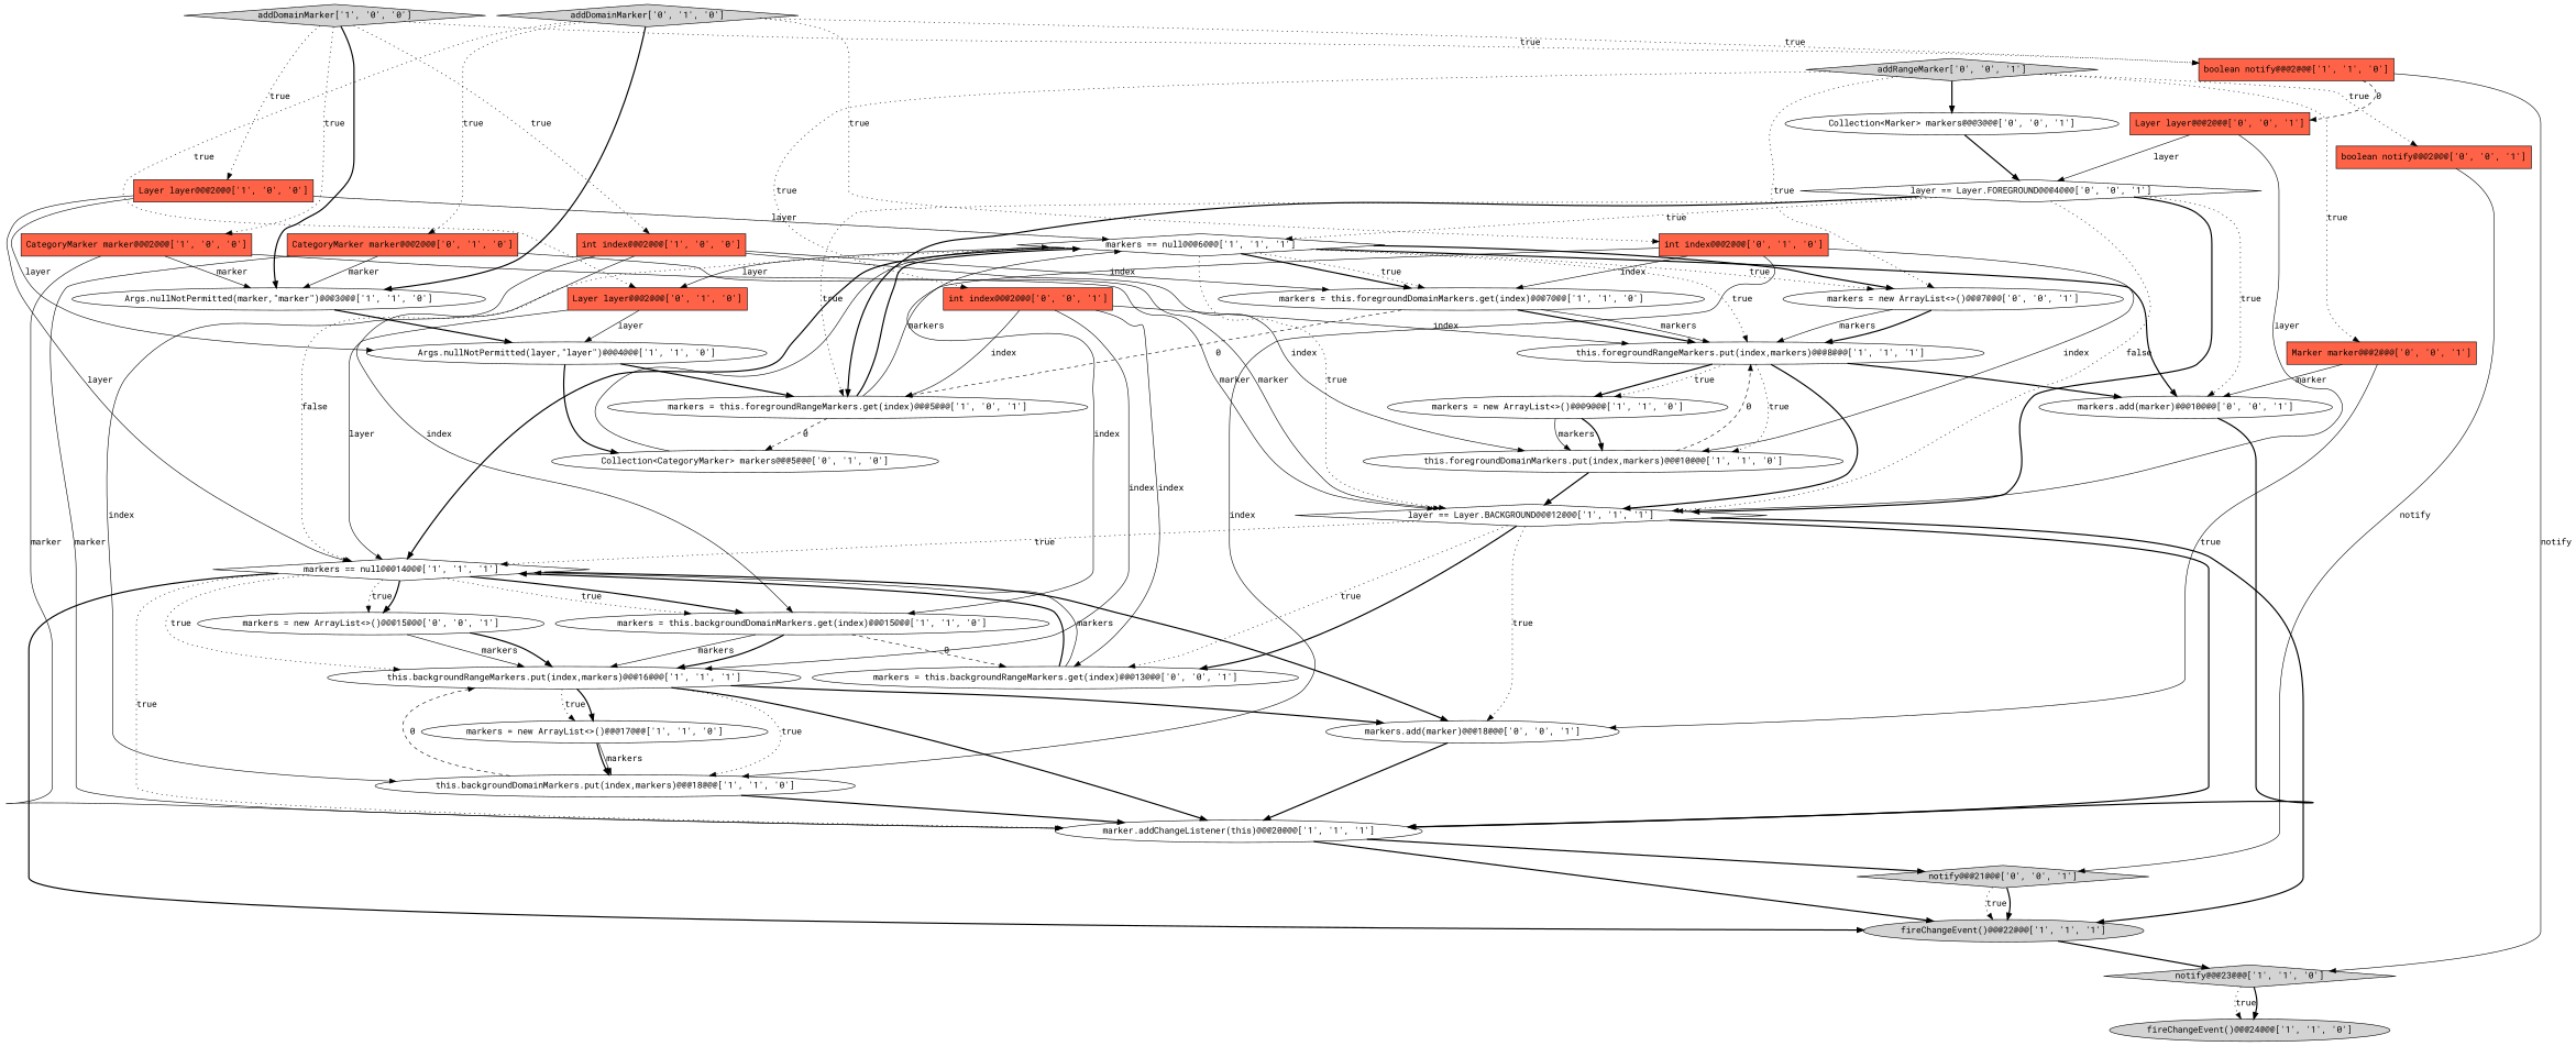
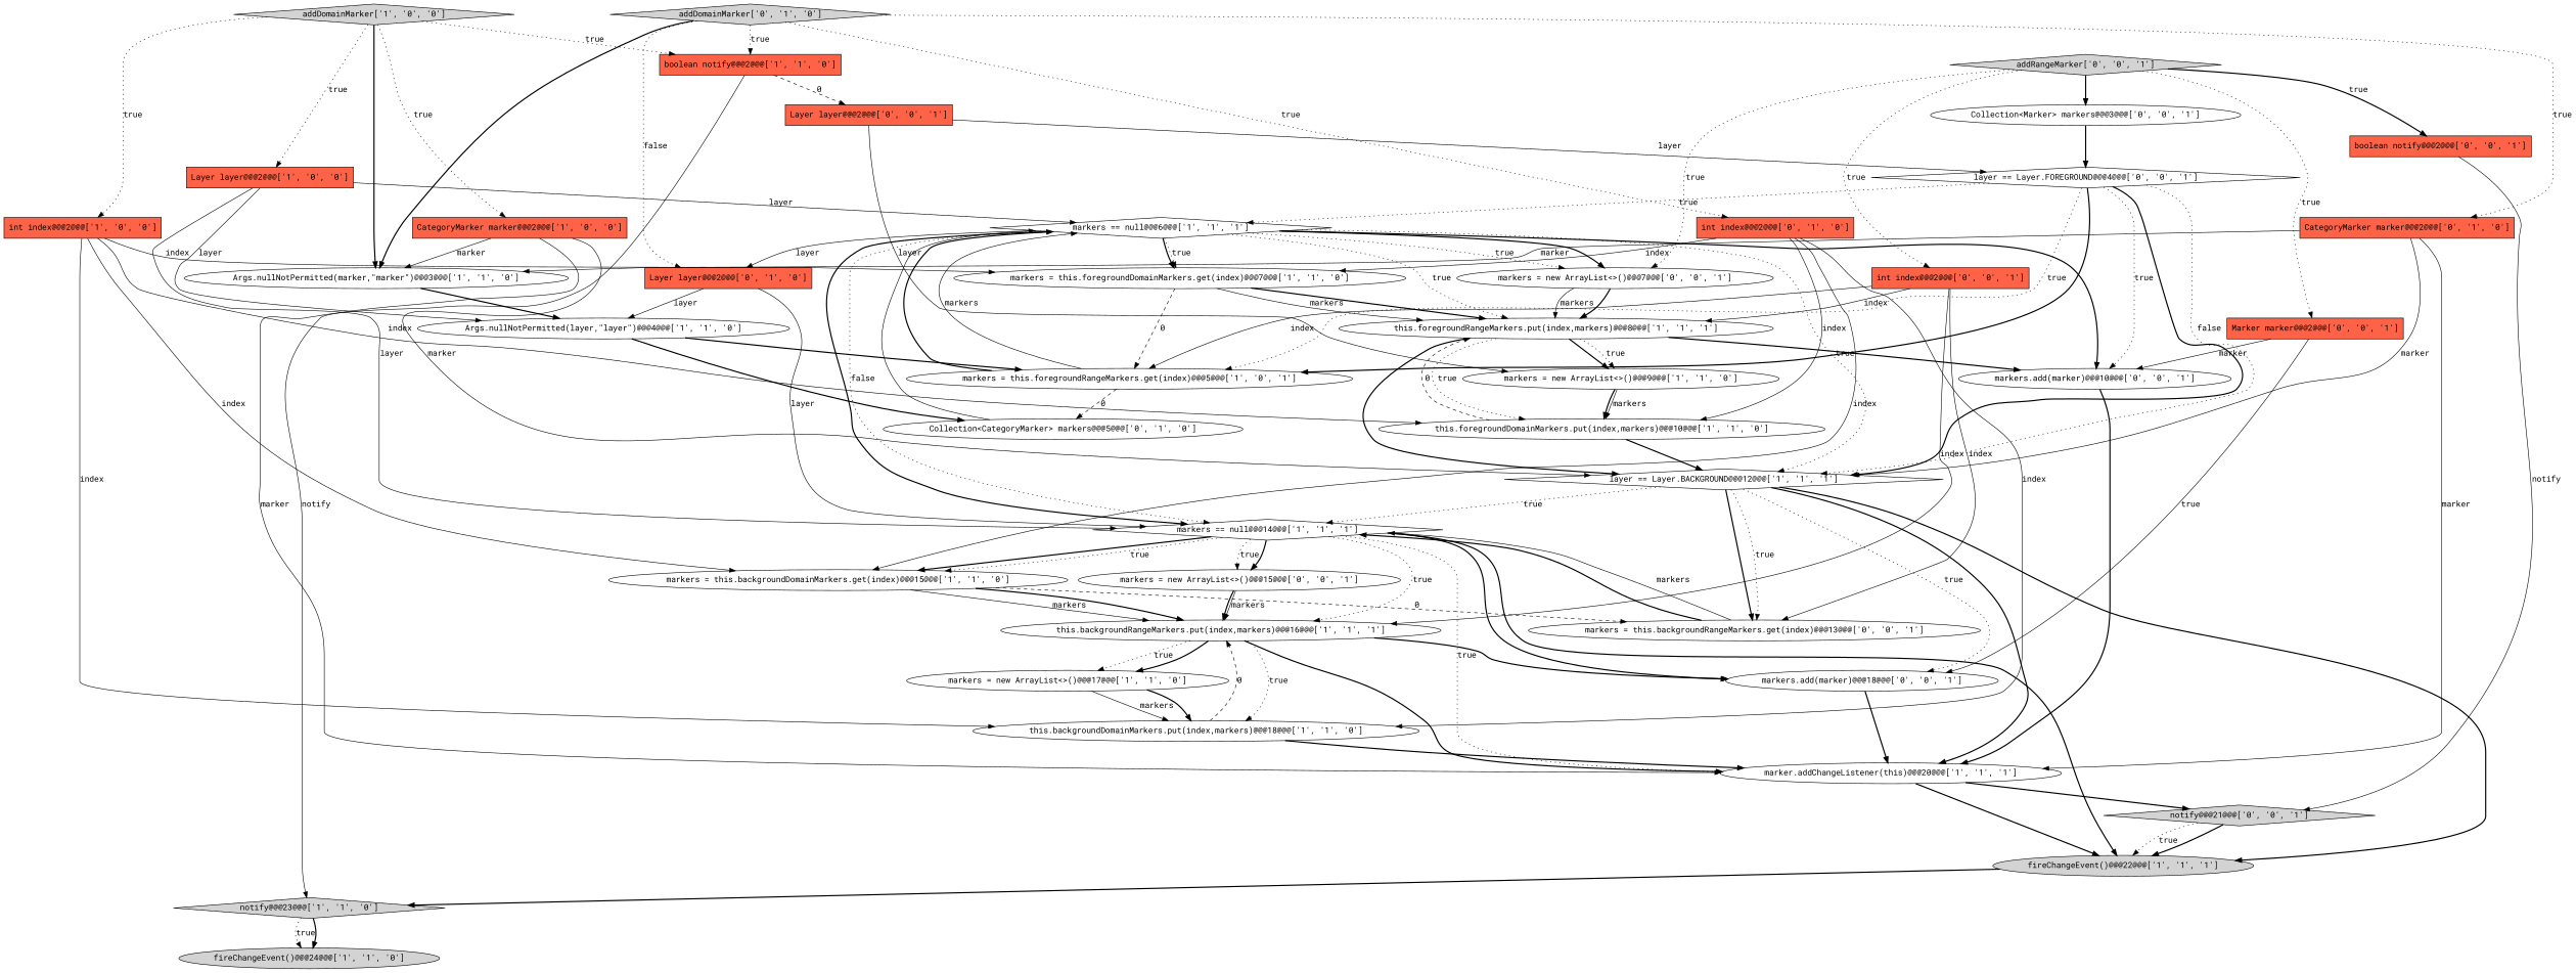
  digraph {
    fontname="Roboto Mono"
    node [fillcolor=white fontname="Roboto Mono" shape=ellipse style=filled]
    edge [fontname="Roboto Mono" style=bold]
    n1 [label="Collection<Marker> markers@@@3@@@['0', '0', '1']"]
    n2 [label="layer == Layer.FOREGROUND@@@4@@@['0', '0', '1']" shape=diamond]
    n3 [label="markers == null@@@6@@@['1', '1', '1']" shape=diamond]
    n4 [label="layer == Layer.BACKGROUND@@@12@@@['1', '1', '1']" shape=diamond]
    n5 [label="markers.add(marker)@@@10@@@['0', '0', '1']"]
    n6 [label="markers = this.foregroundRangeMarkers.get(index)@@@5@@@['1', '0', '1']"]
    n7 [label="markers = this.foregroundDomainMarkers.get(index)@@@7@@@['1', '1', '0']"]
    n8 [label="markers == null@@@14@@@['1', '1', '1']" shape=diamond]
    n9 [label="this.foregroundRangeMarkers.put(index,markers)@@@8@@@['1', '1', '1']"]
    n10 [label="markers = new ArrayList<>()@@@7@@@['0', '0', '1']"]
    n11 [fillcolor=tomato label="Layer layer@@@2@@@['0', '1', '0']" shape=box]
    n12 [label="marker.addChangeListener(this)@@@20@@@['1', '1', '1']"]
    n13 [fillcolor=lightgray label="fireChangeEvent()@@@22@@@['1', '1', '1']"]
    n14 [label="markers = new ArrayList<>()@@@15@@@['0', '0', '1']"]
    n15 [label="this.backgroundRangeMarkers.put(index,markers)@@@16@@@['1', '1', '1']"]
    n16 [label="markers.add(marker)@@@18@@@['0', '0', '1']"]
    n17 [label="markers = this.backgroundDomainMarkers.get(index)@@@15@@@['1', '1', '0']"]
    n18 [label="markers = this.backgroundRangeMarkers.get(index)@@@13@@@['0', '0', '1']"]
    n19 [label="markers = new ArrayList<>()@@@9@@@['1', '1', '0']"]
    n20 [label="this.foregroundDomainMarkers.put(index,markers)@@@10@@@['1', '1', '0']"]
    n21 [fillcolor=tomato label="boolean notify@@@2@@@['0', '0', '1']" shape=box]
    n22 [fillcolor=lightgray label="notify@@@21@@@['0', '0', '1']" shape=diamond]
    n23 [fillcolor=lightgray label="notify@@@23@@@['1', '1', '0']" shape=diamond]
    n24 [fillcolor=lightgray label="fireChangeEvent()@@@24@@@['1', '1', '0']"]
    n25 [label="markers = new ArrayList<>()@@@17@@@['1', '1', '0']"]
    n26 [label="this.backgroundDomainMarkers.put(index,markers)@@@18@@@['1', '1', '0']"]
    n27 [fillcolor=tomato label="Marker marker@@@2@@@['0', '0', '1']" shape=box]
    n28 [fillcolor=tomato label="int index@@@2@@@['1', '0', '0']" shape=box]
    n29 [label="Args.nullNotPermitted(layer,\"layer\")@@@4@@@['1', '1', '0']"]
    n30 [label="Collection<CategoryMarker> markers@@@5@@@['0', '1', '0']"]
    n31 [fillcolor=tomato label="CategoryMarker marker@@@2@@@['1', '0', '0']" shape=box]
    n32 [label="Args.nullNotPermitted(marker,\"marker\")@@@3@@@['1', '1', '0']"]
    n33 [fillcolor=tomato label="int index@@@2@@@['0', '1', '0']" shape=box]
    n34 [fillcolor=tomato label="int index@@@2@@@['0', '0', '1']" shape=box]
    n35 [fillcolor=lightgray label="addDomainMarker['0', '1', '0']" shape=diamond]
    n36 [fillcolor=tomato label="boolean notify@@@2@@@['1', '1', '0']" shape=box]
    n37 [fillcolor=tomato label="CategoryMarker marker@@@2@@@['0', '1', '0']" shape=box]
    n38 [fillcolor=tomato label="Layer layer@@@2@@@['0', '0', '1']" shape=box]
    n39 [fillcolor=lightgray label="addRangeMarker['0', '0', '1']" shape=diamond]
    n40 [fillcolor=lightgray label="addDomainMarker['1', '0', '0']" shape=diamond]
    n41 [fillcolor=tomato label="Layer layer@@@2@@@['1', '0', '0']" shape=box]
    n1 -> n2
    n2 -> n3 [label=true style=dotted]
    n2 -> n4
    n2 -> n4 [label=false style=dotted]
    n2 -> n5 [label=true style=dotted]
    n2 -> n6 [label=true style=dotted]
    n2 -> n6
    n3 -> n4 [label=true style=dotted]
    n3 -> n5
    n3 -> n7
    n3 -> n7 [label=true style=dotted]
    n3 -> n8 [label=false style=dotted]
    n3 -> n8
    n3 -> n9 [label=true style=dotted]
    n3 -> n10 [label=true style=dotted]
    n3 -> n10
    n3 -> n11 [label=layer style=solid]
    n4 -> n8 [label=true style=dotted]
    n4 -> n12
    n4 -> n13
    n4 -> n16 [label=true style=dotted]
    n4 -> n18
    n4 -> n18 [label=true style=dotted]
    n5 -> n12
    n6 -> n3
    n6 -> n3 [label=markers style=solid]
    n6 -> n30 [label=0 style=dashed]
    n7 -> n6 [label=0 style=dashed]
    n7 -> n9
    n7 -> n9 [label=markers style=solid]
    n8 -> n12 [label=true style=dotted]
    n8 -> n13
    n8 -> n14 [label=true style=dotted]
    n8 -> n14
    n8 -> n15 [label=true style=dotted]
    n8 -> n16
    n8 -> n17
    n8 -> n17 [label=true style=dotted]
    n9 -> n4
    n9 -> n5
    n9 -> n19
    n9 -> n19 [label=true style=dotted]
    n9 -> n20 [label=true style=dotted]
    n10 -> n9
    n10 -> n9 [label=markers style=solid]
    n11 -> n8 [label=layer style=solid]
    n11 -> n29 [label=layer style=solid]
    n12 -> n13
    n12 -> n22
    n13 -> n23
    n14 -> n15 [label=markers style=solid]
    n14 -> n15
    n15 -> n12
    n15 -> n16
    n15 -> n25 [label=true style=dotted]
    n15 -> n25
    n15 -> n26 [label=true style=dotted]
    n16 -> n12
    n17 -> n15 [label=markers style=solid]
    n17 -> n15
    n17 -> n18 [label=0 style=dashed]
    n18 -> n8
    n18 -> n8 [label=markers style=solid]
    n19 -> n20 [label=markers style=solid]
    n19 -> n20
    n20 -> n4
    n20 -> n9 [label=0 style=dashed]
    n21 -> n22 [label=notify style=solid]
    n22 -> n13
    n22 -> n13 [label=true style=dotted]
    n23 -> n24 [label=true style=dotted]
    n23 -> n24
    n25 -> n26 [label=markers style=solid]
    n25 -> n26
    n26 -> n12
    n26 -> n15 [label=0 style=dashed]
    n27 -> n5 [label=marker style=solid]
    n27 -> n16 [label=true style=solid]
    n28 -> n7 [label=index style=solid]
    n28 -> n17 [label=index style=solid]
    n28 -> n20 [label=index style=solid]
    n28 -> n26 [label=index style=solid]
    n29 -> n6
    n29 -> n30
    n30 -> n3 [style=solid]
    n31 -> n4 [label=marker style=solid]
    n31 -> n12 [label=marker style=solid]
    n31 -> n32 [label=marker style=solid]
    n32 -> n29
    n33 -> n7 [label=index style=solid]
    n33 -> n17 [label=index style=solid]
    n33 -> n20 [label=index style=solid]
    n33 -> n26 [label=index style=solid]
    n34 -> n6 [label=index style=solid]
    n34 -> n9 [label=index style=solid]
    n34 -> n15 [label=index style=solid]
    n34 -> n18 [label=index style=solid]
-   n35 -> n11 [label=true style=dotted]
+   n35 -> n11 [label=false style=dotted]
    n35 -> n32
    n35 -> n33 [label=true style=dotted]
    n35 -> n36 [label=true style=dotted]
    n35 -> n37 [label=true style=dotted]
    n36 -> n23 [label=notify style=solid]
    n36 -> n38 [label=0 style=dashed]
    n37 -> n4 [label=marker style=solid]
    n37 -> n12 [label=marker style=solid]
    n37 -> n32 [label=marker style=solid]
    n38 -> n2 [label=layer style=solid]
-   n38 -> n4 [label=layer style=solid]
+   n38 -> n19 [label=layer style=solid]
    n39 -> n1
    n39 -> n10 [label=true style=dotted]
-   n39 -> n21 [label=true style=dotted]
+   n39 -> n21 [label=true]
    n39 -> n27 [label=true style=dotted]
    n39 -> n34 [label=true style=dotted]
    n40 -> n28 [label=true style=dotted]
    n40 -> n31 [label=true style=dotted]
    n40 -> n32
    n40 -> n36 [label=true style=dotted]
    n40 -> n41 [label=true style=dotted]
    n41 -> n3 [label=layer style=solid]
    n41 -> n8 [label=layer style=solid]
    n41 -> n29 [label=layer style=solid]
  }
